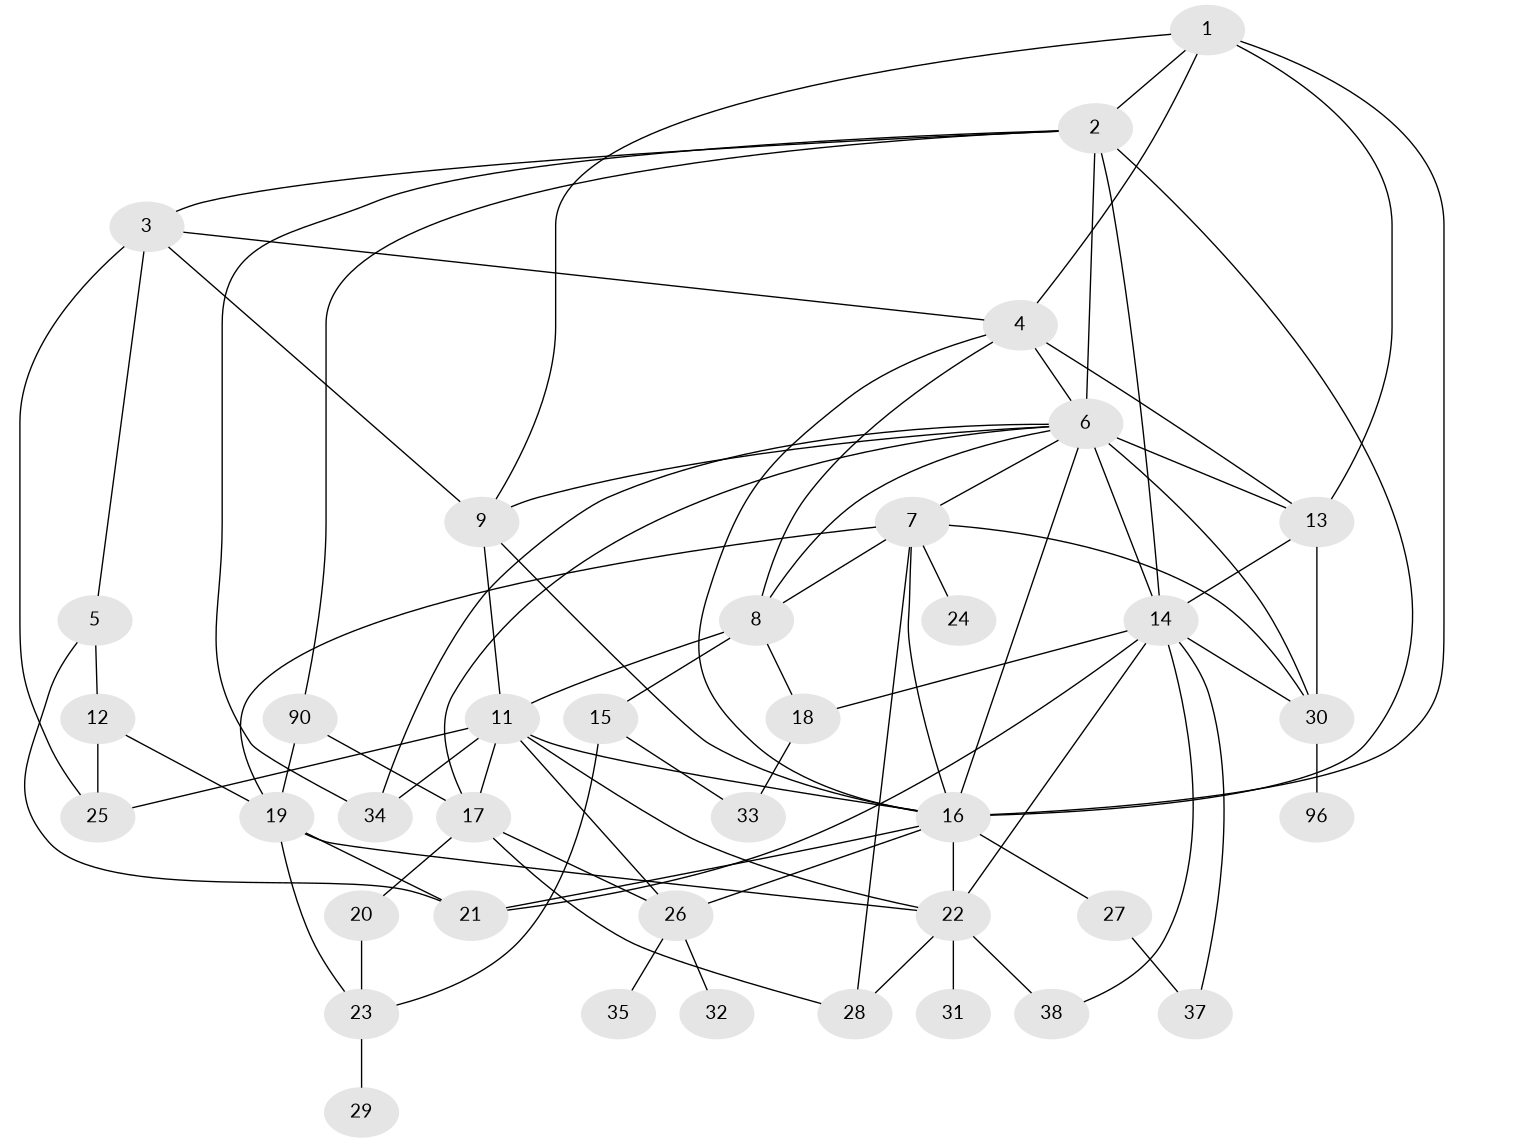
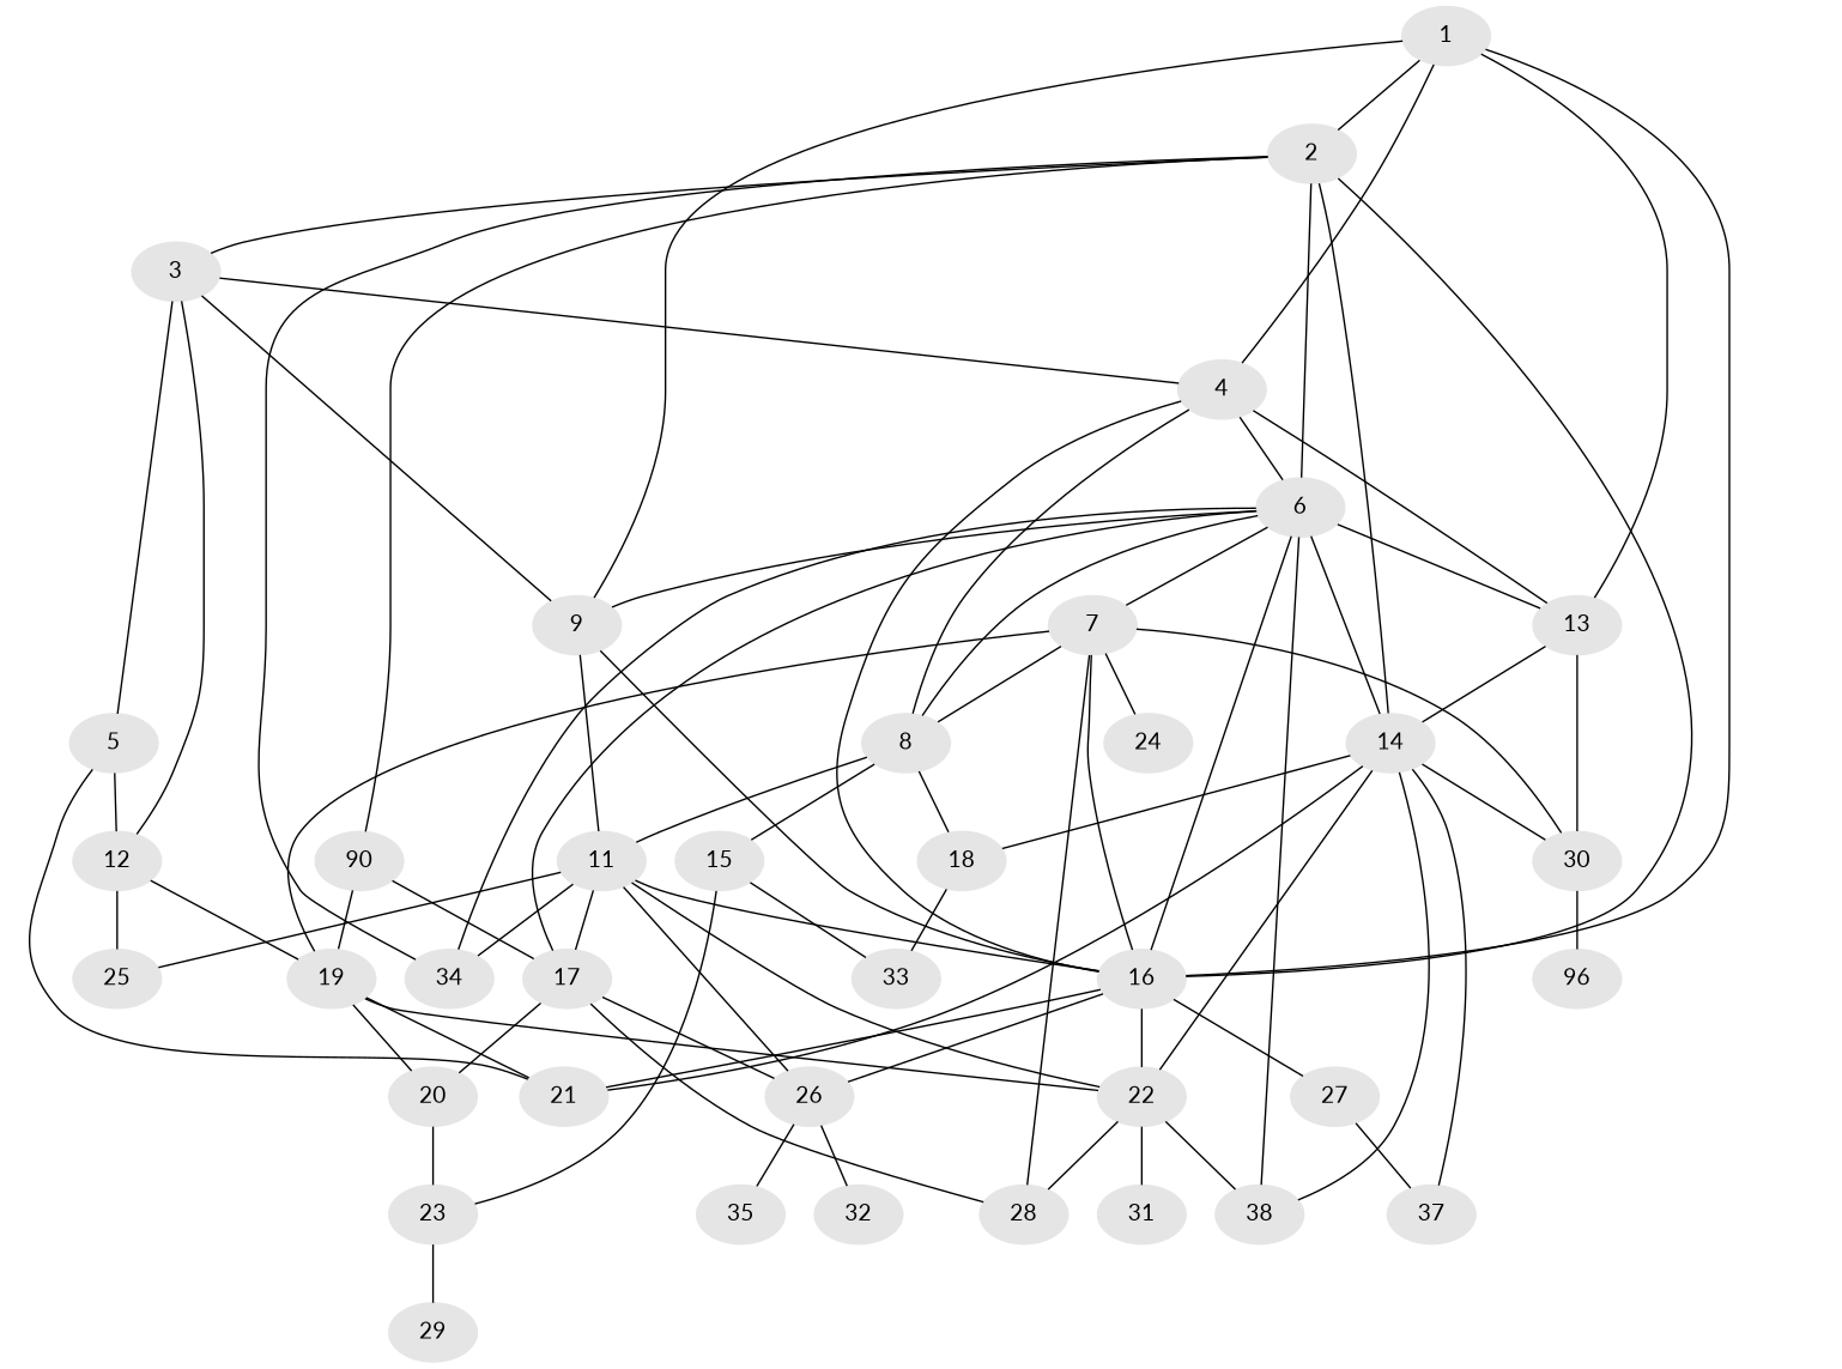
  graph {
    fontname=Lato
    node [color=gray90 fontname=Lato style=filled]
    edge [fontname=Lato weight=1.0]
    1
    2
    4
    9
    13
    16
    3
    6
    n9 [label=90]
    14
    34
    8
    11
    30
    21
    22
    26
    27
    5
    12
    7
    17
    38
    19
    18
    37
    25
    15
    24
    28
    20
    23
    n33 [label=96]
    33
    31
    32
    35
    29
    1 -- 2 [weight=2.0]
    1 -- 4 [weight=2.0]
    1 -- 9 [weight=2.0]
    1 -- 13
    1 -- 16 [weight=2.0]
    2 -- 16
    2 -- 3
    2 -- 6 [weight=3.0]
    2 -- n9
    2 -- 14
    2 -- 34
    4 -- 13 [weight=2.0]
    4 -- 16
    4 -- 6
    4 -- 8
    9 -- 16
    9 -- 11
    13 -- 14 [weight=2.0]
    13 -- 30
    16 -- 21
    16 -- 22 [weight=3.0]
    16 -- 26
    16 -- 27
    3 -- 4
    3 -- 9
    3 -- 5
-   3 -- 25
+   3 -- 12
    6 -- 9
    6 -- 13 [weight=2.0]
    6 -- 16
    6 -- 14
    6 -- 34
    6 -- 8
    6 -- 7
    6 -- 17
-   6 -- 30
+   6 -- 38
    n9 -- 17
    n9 -- 19
    14 -- 30
    14 -- 21
    14 -- 22
    14 -- 38
    14 -- 18
    14 -- 37
    8 -- 11
    8 -- 18
    8 -- 15
    11 -- 16
    11 -- 34
    11 -- 22 [weight=2.0]
    11 -- 26
    11 -- 17
    11 -- 25
    30 -- n33 [weight=2.0]
    22 -- 38
    22 -- 28
    22 -- 31
    26 -- 32
    26 -- 35
    27 -- 37
    5 -- 21
    5 -- 12
    12 -- 19 [weight=3.0]
    12 -- 25
    7 -- 16
    7 -- 8
    7 -- 30
    7 -- 19
    7 -- 24
    7 -- 28
    17 -- 26
    17 -- 28
    17 -- 20
    19 -- 21
    19 -- 22
-   19 -- 23
+   19 -- 20
    18 -- 33
    15 -- 23
    15 -- 33
    20 -- 23
    23 -- 29
  }
